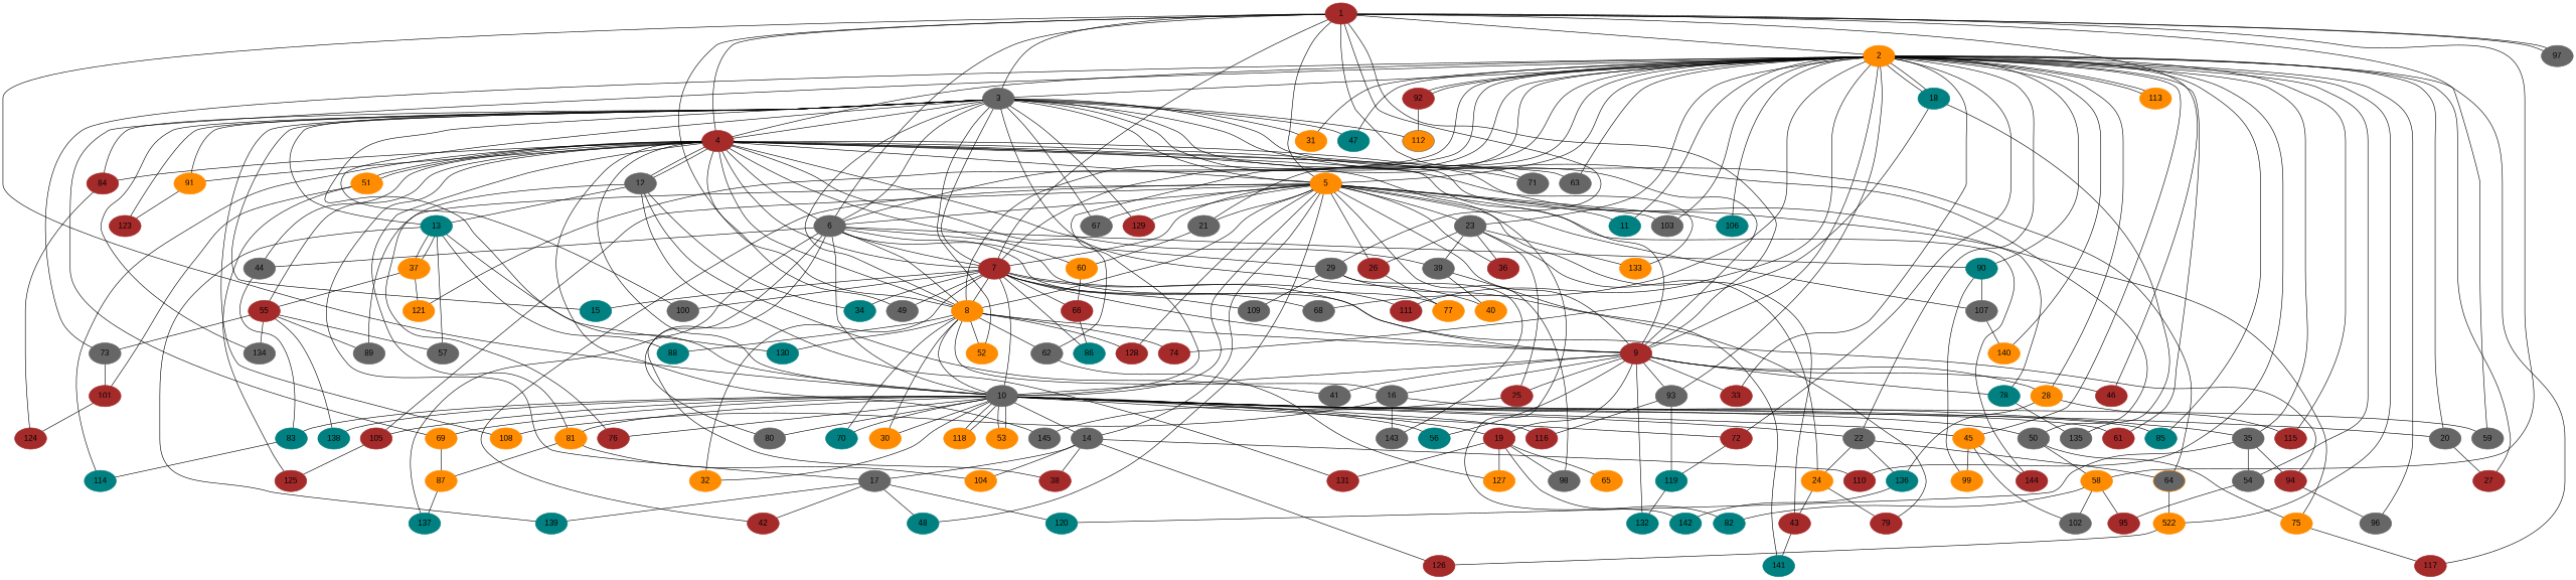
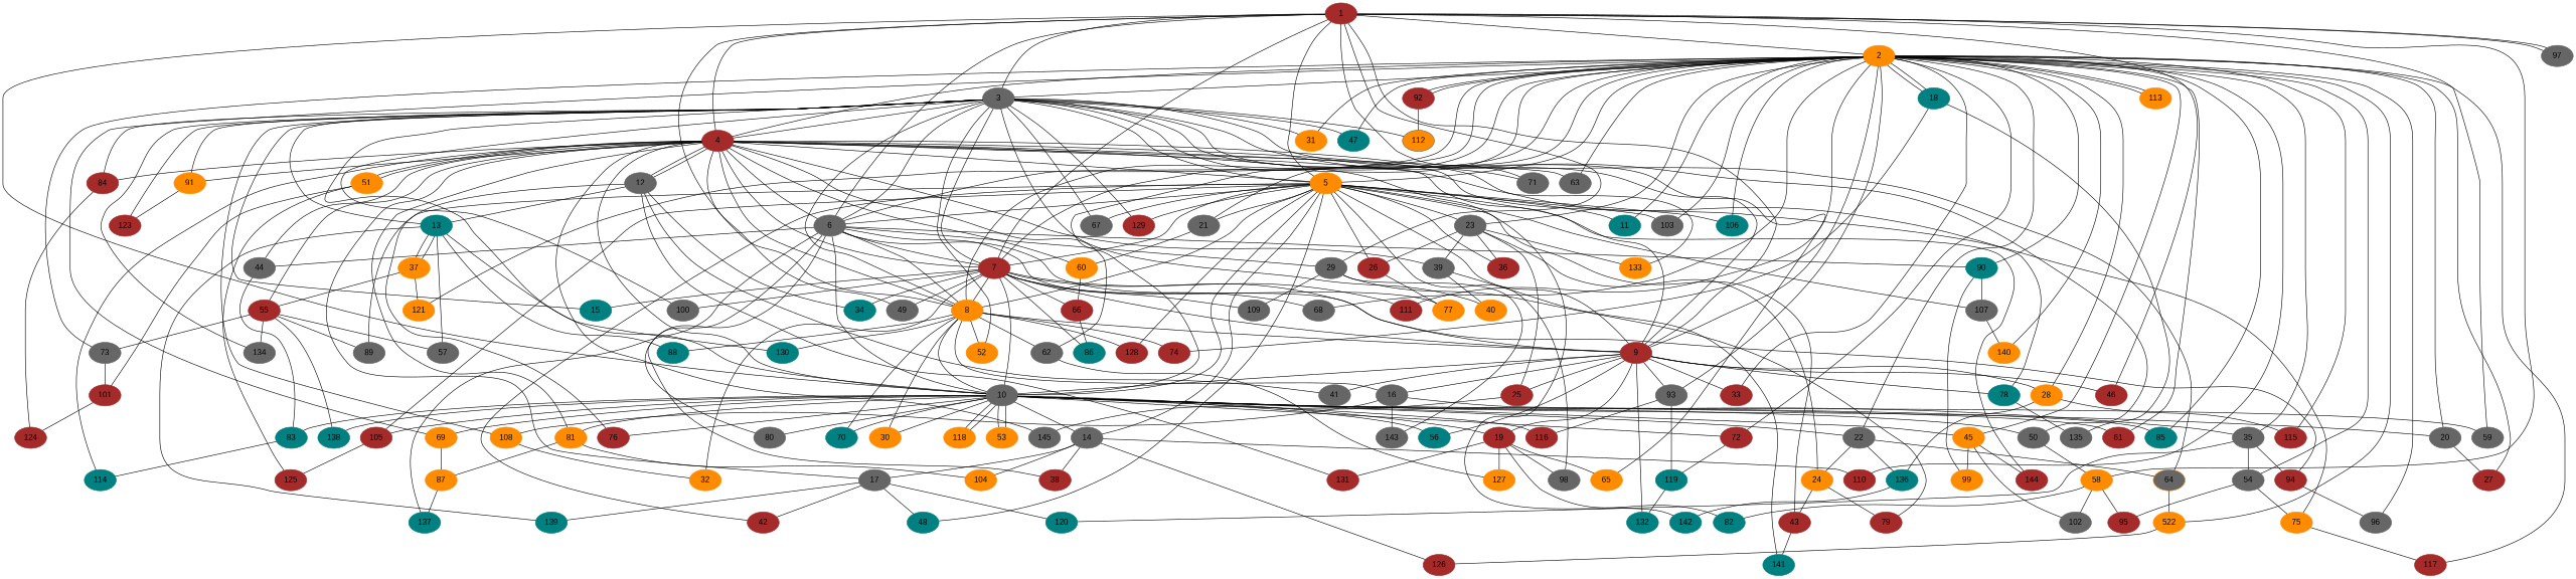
  graph {
    fontname="Liberation Sans"
    node [color=gray40 fontname="Liberation Sans" style=filled]
    edge [fontname="Liberation Sans"]
    1 [color=brown]
    2 [color=darkorange]
    3
    4 [color=brown]
    5 [color=darkorange]
    6
    7 [color=brown]
    8 [color=darkorange]
    9 [color=brown]
    10
    29
    46 [color=brown]
    58 [color=darkorange]
    59
    71
    97
    11 [color=teal]
    18 [color=teal]
    20
    21
    22
    23
    27 [color=brown]
    28 [color=darkorange]
    31 [color=darkorange]
    33 [color=brown]
    35
    45 [color=darkorange]
    47 [color=teal]
    54
    61 [color=brown]
    63
    68
    69 [color=darkorange]
    72 [color=brown]
    73
    85 [color=teal]
    90 [color=teal]
    92 [color=brown]
    93
    96
    103
    106 [color=teal]
    110 [color=brown]
    111 [color=brown]
    113 [color=darkorange]
    115 [color=brown]
    117 [color=brown]
    121 [color=darkorange]
    n50 [color=darkorange label=522]
    140 [color=darkorange]
    13 [color=teal]
    15 [color=teal]
    40 [color=darkorange]
    50
    52 [color=darkorange]
    64 [color=darkorange fillcolor=gray40]
    65 [color=darkorange]
    67
    84 [color=brown]
    91 [color=darkorange]
    100
    108 [color=darkorange]
    112 [fillcolor=darkorange]
    123 [color=brown]
    129 [color=brown]
    133 [color=darkorange]
    134
    12
    17
    39
    44
    49
    51 [color=darkorange]
    55 [color=brown]
    60 [color=darkorange]
    62
    75 [color=darkorange]
    78 [color=teal]
    81 [color=darkorange]
    114 [color=teal]
    142 [color=teal]
    145
    14
    26 [color=brown]
    36 [color=brown]
    42 [color=brown]
    43 [color=brown]
    48 [color=teal]
    89
    98
    105 [color=brown]
    107
    128 [color=brown]
    144 [color=brown]
    38 [color=brown]
    77 [color=darkorange]
    80
    137 [color=teal]
    32 [color=darkorange]
    34 [color=teal]
    66 [color=brown]
    86 [color=teal]
    94 [color=brown]
    109
    16
    30 [color=darkorange]
    70 [color=teal]
    74 [color=brown]
    88 [color=teal]
    130 [color=teal]
    19 [color=brown]
    25 [color=brown]
    41
    56 [color=teal]
    132 [color=teal]
    53 [color=darkorange]
    76 [color=brown]
    83 [color=teal]
    116 [color=brown]
    118 [color=darkorange]
    138 [color=teal]
    143
    79 [color=brown]
    82 [color=teal]
    102
    95 [color=brown]
    135
    24 [color=darkorange]
    136 [color=teal]
    120 [color=teal]
    99 [color=darkorange]
    87 [color=darkorange]
    119 [color=teal]
    101 [color=brown]
    126 [color=brown]
    37 [color=darkorange]
    57
    139 [color=teal]
    124 [color=brown]
    131 [color=brown]
    141 [color=teal]
    125 [color=brown]
    127 [color=darkorange]
    104 [color=darkorange]
    1 -- 2
    1 -- 3
    1 -- 4
    1 -- 5
    1 -- 6
    1 -- 7
    1 -- 8
    1 -- 9
    1 -- 10
    1 -- 29
    1 -- 46
    1 -- 58
    1 -- 59
    1 -- 71
    1 -- 97
    1 -- 97
    2 -- 3
    2 -- 4
    2 -- 5
    2 -- 6
    2 -- 7
    2 -- 8
    2 -- 9
    2 -- 10
    2 -- 11
    2 -- 18
    2 -- 18
    2 -- 20
    2 -- 21
    2 -- 22
    2 -- 23
    2 -- 27
    2 -- 28
    2 -- 31
    2 -- 33
    2 -- 35
    2 -- 45
    2 -- 47
    2 -- 54
    2 -- 61
    2 -- 63
    2 -- 68
    2 -- 69
    2 -- 72
    2 -- 73
    2 -- 85
    2 -- 90
    2 -- 92
    2 -- 92
    2 -- 93
    2 -- 96
    2 -- 103
    2 -- 106
    2 -- 110
    2 -- 111
    2 -- 113
    2 -- 113
    2 -- 115
    2 -- 117
    2 -- 121
    2 -- n50
    2 -- 140
    3 -- 4
    3 -- 5
    3 -- 6
    3 -- 7
    3 -- 8
    3 -- 9
    3 -- 10
    3 -- 31
    3 -- 47
    3 -- 13
    3 -- 15
    3 -- 40
    3 -- 50
    3 -- 52
    3 -- 64
+   3 -- 65
    3 -- 67
    3 -- 84
    3 -- 91
    3 -- 100
    3 -- 108
    3 -- 112
    3 -- 123
    3 -- 129
    3 -- 133
    3 -- 134
    4 -- 5
    4 -- 6
    4 -- 7
    4 -- 8
    4 -- 9
    4 -- 10
    4 -- 71
    4 -- 63
    4 -- 84
    4 -- 91
    4 -- 12
    4 -- 12
    4 -- 17
    4 -- 39
    4 -- 44
    4 -- 49
    4 -- 51
    4 -- 51
    4 -- 55
    4 -- 60
    4 -- 62
    4 -- 75
    4 -- 78
    4 -- 81
    4 -- 114
    4 -- 142
    4 -- 145
    5 -- 6
    5 -- 7
    5 -- 8
    5 -- 9
    5 -- 10
    5 -- 11
    5 -- 21
    5 -- 23
    5 -- 103
    5 -- 106
    5 -- 67
    5 -- 129
    5 -- 14
    5 -- 26
    5 -- 36
    5 -- 42
    5 -- 43
    5 -- 48
    5 -- 89
    5 -- 98
    5 -- 105
    5 -- 107
    5 -- 128
    5 -- 144
    6 -- 7
    6 -- 8
    6 -- 9
    6 -- 10
    6 -- 29
    6 -- 90
    6 -- 44
    6 -- 38
    6 -- 77
    6 -- 80
    6 -- 137
    7 -- 8
    7 -- 9
    7 -- 10
    7 -- 68
    7 -- 111
    7 -- 15
    7 -- 100
    7 -- 49
    7 -- 32
    7 -- 34
    7 -- 66
    7 -- 86
    7 -- 94
    7 -- 109
    8 -- 9
    8 -- 10
    8 -- 52
    8 -- 62
    8 -- 128
    8 -- 16
    8 -- 30
    8 -- 70
    8 -- 74
    8 -- 88
    8 -- 130
    9 -- 10
    9 -- 46
    9 -- 28
    9 -- 33
    9 -- 93
    9 -- 78
    9 -- 16
    9 -- 19
    9 -- 25
    9 -- 41
    9 -- 56
    9 -- 132
    10 -- 20
    10 -- 22
    10 -- 35
    10 -- 45
    10 -- 61
    10 -- 69
    10 -- 72
    10 -- 85
    10 -- 50
    10 -- 81
    10 -- 14
    10 -- 105
    10 -- 80
-   10 -- 32
+   108 -- 32
    10 -- 30
    10 -- 70
    10 -- 19
    10 -- 56
    10 -- 53
    10 -- 53
    10 -- 76
    10 -- 83
    10 -- 116
    10 -- 118
    10 -- 118
    10 -- 138
    29 -- 109
    29 -- 143
    29 -- 79
    58 -- 82
    58 -- 102
    58 -- 95
    18 -- 74
    18 -- 135
    20 -- 27
    21 -- 60
    22 -- 64
    22 -- 24
    22 -- 136
    23 -- 133
    23 -- 39
    23 -- 26
    23 -- 36
    23 -- 25
    23 -- 24
    28 -- 115
    28 -- 136
    35 -- 54
    35 -- 94
    35 -- 120
    45 -- 144
    45 -- 102
    45 -- 99
-   50 -- 75
+   54 -- 75
    54 -- 95
    69 -- 87
    72 -- 119
    73 -- 101
    90 -- 107
    90 -- 99
    92 -- 112
    93 -- 116
    93 -- 119
    n50 -- 126
    13 -- 88
    13 -- 130
    13 -- 37
    13 -- 37
    13 -- 57
    13 -- 139
    50 -- 58
    64 -- n50
    84 -- 124
    91 -- 123
    12 -- 13
    12 -- 34
    12 -- 41
    12 -- 76
    12 -- 131
    17 -- 42
    17 -- 48
    17 -- 120
    17 -- 139
    39 -- 40
    39 -- 141
    44 -- 83
    51 -- 101
    51 -- 125
    55 -- 73
    55 -- 134
    55 -- 89
    55 -- 138
    55 -- 57
    60 -- 66
    62 -- 127
    75 -- 117
    78 -- 135
    81 -- 87
    81 -- 104
    14 -- 110
    14 -- 17
    14 -- 38
    14 -- 126
    14 -- 104
    26 -- 77
    43 -- 141
    105 -- 125
    107 -- 140
    66 -- 86
    94 -- 96
    16 -- 59
    16 -- 108
    16 -- 143
    19 -- 65
    19 -- 98
    19 -- 82
    19 -- 131
    19 -- 127
    25 -- 145
    83 -- 114
    24 -- 43
    24 -- 79
    136 -- 142
    87 -- 137
    119 -- 132
    101 -- 124
    37 -- 121
    37 -- 55
  }
